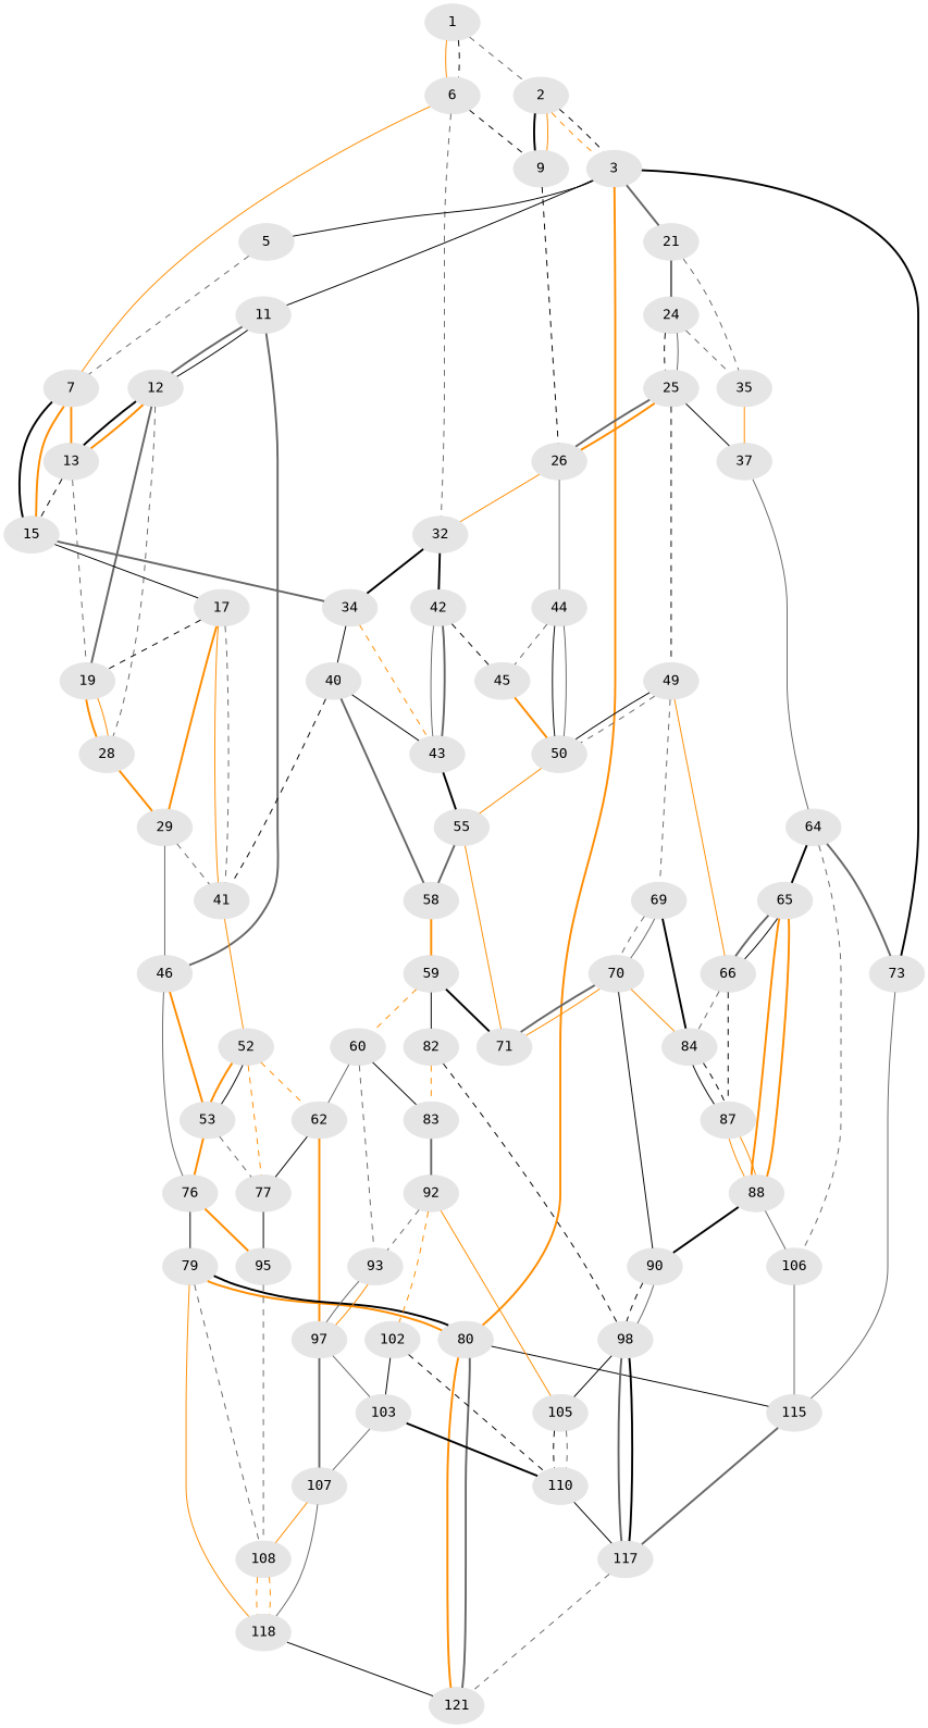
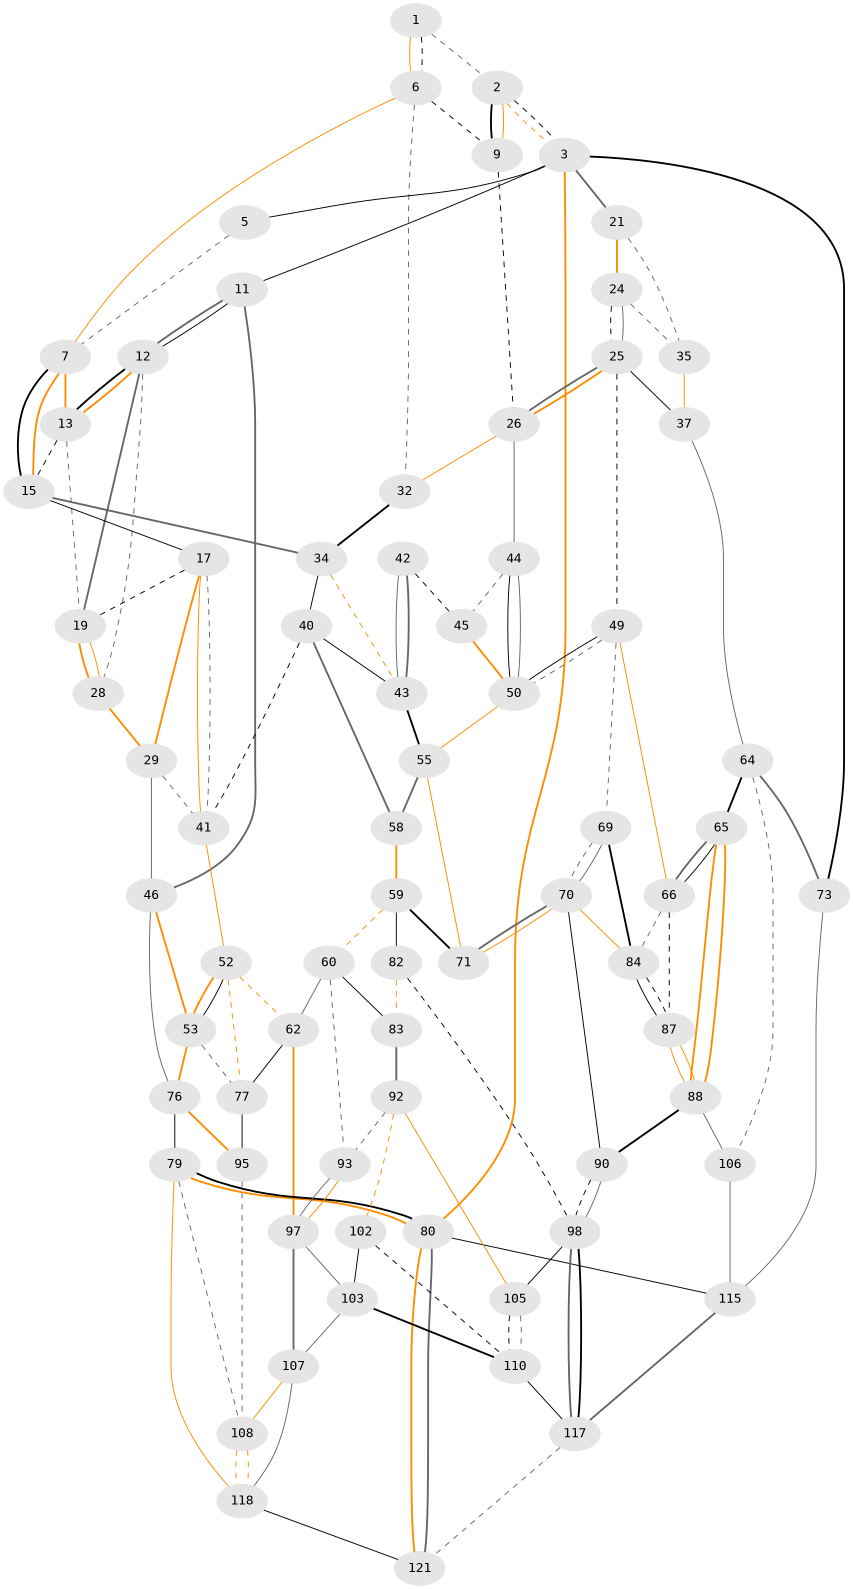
  graph {
    fontname="DejaVu Sans Mono"
    node [color=gray90 fontname="DejaVu Sans Mono" style=filled]
    edge [color=gray40 fontname="DejaVu Sans Mono" style=solid]
    1
    2
    6 [super="+10"]
    3 [super="+4"]
    9 [super="+23"]
    7 [super="+8"]
    32 [super="+33"]
    5
    11
    21 [super="+22"]
    73
    80
    26 [super="+31"]
    12 [super="+27"]
    46 [super="+47"]
    24
    35 [super="+36"]
    115 [super="+116"]
    121
    13 [super="+14"]
    15 [super="+16"]
    34 [super="+39"]
    42
    19 [super="+20"]
    17 [super="+18"]
    44
    28
    53 [super="+75"]
    76 [super="+78"]
    29 [super="+30"]
    41 [super="+48"]
    40 [super="+57"]
    43 [super="+56"]
    52 [super="+63"]
    25 [super="+38"]
    37 [super="+51"]
    49 [super="+68"]
    64 [super="+74"]
    50 [super="+54"]
    66 [super="+67"]
    69
    45
    58
    55 [super="+72"]
    65
    106
    59 [super="+81"]
    62 [super="+96"]
    77 [super="+94"]
    71
    79 [super="+113"]
    95
    84 [super="+85"]
    87
    70 [super="+86"]
    97 [super="+104"]
    60 [super="+61"]
    82 [super="+100"]
    83 [super="+91"]
    93
    98 [super="+99"]
    92 [super="+101"]
    103 [super="+112"]
    107 [super="+114"]
    88 [super="+89"]
    90
    117 [super="+120"]
    108 [super="+109"]
    118 [super="+119"]
    105
    102
    110 [super="+111"]
    1 -- 2 [style=dashed]
    1 -- 6 [color=darkorange]
    1 -- 6 [color=black style=dashed]
    2 -- 3 [color=darkorange style=dashed]
    2 -- 3 [color=black style=dashed]
    2 -- 9 [color=black style=bold]
    2 -- 9 [color=darkorange]
    6 -- 9 [color=black style=dashed]
    6 -- 7 [color=darkorange]
    6 -- 32 [style=dashed]
    3 -- 5 [color=black]
    3 -- 11 [color=black]
    3 -- 21 [style=bold]
    3 -- 73 [color=black style=bold]
    3 -- 80 [color=darkorange style=bold]
    9 -- 26 [color=black style=dashed]
    7 -- 13 [color=darkorange style=bold]
    7 -- 15 [color=black style=bold]
    7 -- 15 [color=darkorange style=bold]
    32 -- 34 [color=black style=bold]
-   32 -- 42 [color=black style=bold]
    5 -- 7 [style=dashed]
    11 -- 12 [style=bold]
    11 -- 12 [color=black]
    11 -- 46 [style=bold]
-   21 -- 24 [style=bold]
+   21 -- 24 [color=darkorange style=bold]
    21 -- 35 [style=dashed]
    73 -- 115 [weight=2]
    80 -- 115 [color=black]
    80 -- 121 [color=darkorange style=bold]
    80 -- 121 [style=bold]
    26 -- 32 [color=darkorange]
    26 -- 44
    12 -- 13 [color=black style=bold]
    12 -- 13 [color=darkorange style=bold]
    12 -- 19 [style=bold]
    12 -- 28 [style=dashed]
    46 -- 53 [color=darkorange style=bold]
    46 -- 76
    24 -- 35 [style=dashed]
    24 -- 25 [color=black style=dashed]
    24 -- 25
    35 -- 37 [color=darkorange weight=2]
    115 -- 117 [style=bold]
    13 -- 15 [color=black style=dashed]
    13 -- 19 [style=dashed]
    15 -- 34 [style=bold]
    15 -- 17 [color=black]
    34 -- 40 [color=black]
    34 -- 43 [color=darkorange style=dashed]
    42 -- 43
    42 -- 43 [style=bold]
    42 -- 45 [color=black style=dashed]
    19 -- 28 [color=darkorange style=bold]
    19 -- 28 [color=darkorange]
    17 -- 19 [color=black style=dashed]
    17 -- 29 [color=darkorange style=bold]
    17 -- 41 [color=darkorange]
    17 -- 41 [style=dashed]
    44 -- 50 [color=black]
    44 -- 50
    44 -- 45 [style=dashed]
    28 -- 29 [color=darkorange style=bold]
    53 -- 76 [color=darkorange style=bold]
    53 -- 77 [style=dashed]
    76 -- 79 [color=black]
    76 -- 95 [color=darkorange style=bold]
    29 -- 46
    29 -- 41 [style=dashed]
    41 -- 52 [color=darkorange]
    40 -- 41 [color=black style=dashed]
    40 -- 43 [color=black]
    40 -- 58 [style=bold]
    43 -- 55 [color=black style=bold]
    52 -- 53 [color=darkorange style=bold]
    52 -- 53 [color=black]
    52 -- 62 [color=darkorange style=dashed]
    52 -- 77 [color=darkorange style=dashed]
    25 -- 26 [style=bold]
    25 -- 26 [color=darkorange style=bold]
    25 -- 37 [color=black]
    25 -- 49 [color=black style=dashed]
    37 -- 64
    49 -- 50 [color=black]
    49 -- 50 [style=dashed]
    49 -- 66 [color=darkorange]
    49 -- 69 [style=dashed]
    64 -- 73 [style=bold]
    64 -- 65 [color=black style=bold]
    64 -- 106 [style=dashed]
    50 -- 55 [color=darkorange]
    66 -- 84 [style=dashed]
    66 -- 87 [color=black style=dashed]
    69 -- 84 [color=black style=bold]
    69 -- 70 [style=dashed]
    69 -- 70
    45 -- 50 [color=darkorange style=bold]
    58 -- 59 [color=darkorange style=bold]
    55 -- 58 [style=bold]
    55 -- 71 [color=darkorange]
    65 -- 66 [style=bold]
    65 -- 66 [color=black]
    65 -- 88 [color=darkorange style=bold]
    65 -- 88 [color=darkorange style=bold]
    106 -- 115
    59 -- 71 [color=black style=bold]
    59 -- 60 [color=darkorange style=dashed]
    59 -- 82 [color=black]
    62 -- 77 [color=black]
    62 -- 97 [color=darkorange style=bold]
    77 -- 95 [color=black]
    79 -- 80 [color=darkorange style=bold]
    79 -- 80 [color=black style=bold]
    79 -- 108 [style=dashed]
    79 -- 118 [color=darkorange]
    95 -- 108 [style=dashed]
    84 -- 87 [color=black]
    84 -- 87 [color=black style=dashed]
    87 -- 88 [color=darkorange]
    87 -- 88 [color=darkorange]
    70 -- 71 [style=bold]
    70 -- 71 [color=darkorange]
    70 -- 84 [color=darkorange]
    70 -- 90 [color=black]
    97 -- 103
    97 -- 107 [style=bold]
    60 -- 62
    60 -- 83 [color=black]
    60 -- 93 [style=dashed]
    82 -- 83 [color=darkorange style=dashed weight=2]
    82 -- 98 [color=black style=dashed]
    83 -- 92 [style=bold]
    93 -- 97
    93 -- 97 [color=darkorange]
    98 -- 117 [style=bold]
    98 -- 117 [color=black style=bold]
    98 -- 105 [color=black]
    92 -- 93 [style=dashed]
    92 -- 105 [color=darkorange]
    92 -- 102 [color=darkorange style=dashed]
    103 -- 107
    103 -- 110 [color=black style=bold]
    107 -- 108 [color=darkorange]
    107 -- 118
    88 -- 106
    88 -- 90 [color=black style=bold]
    90 -- 98 [color=black style=dashed]
    90 -- 98
    117 -- 121 [style=dashed]
    108 -- 118 [color=darkorange style=dashed]
    108 -- 118 [color=darkorange style=dashed]
    118 -- 121 [color=black]
    105 -- 110 [color=black style=dashed]
    105 -- 110 [style=dashed]
    102 -- 103 [color=black]
    102 -- 110 [color=black style=dashed]
    110 -- 117 [color=black]
  }
